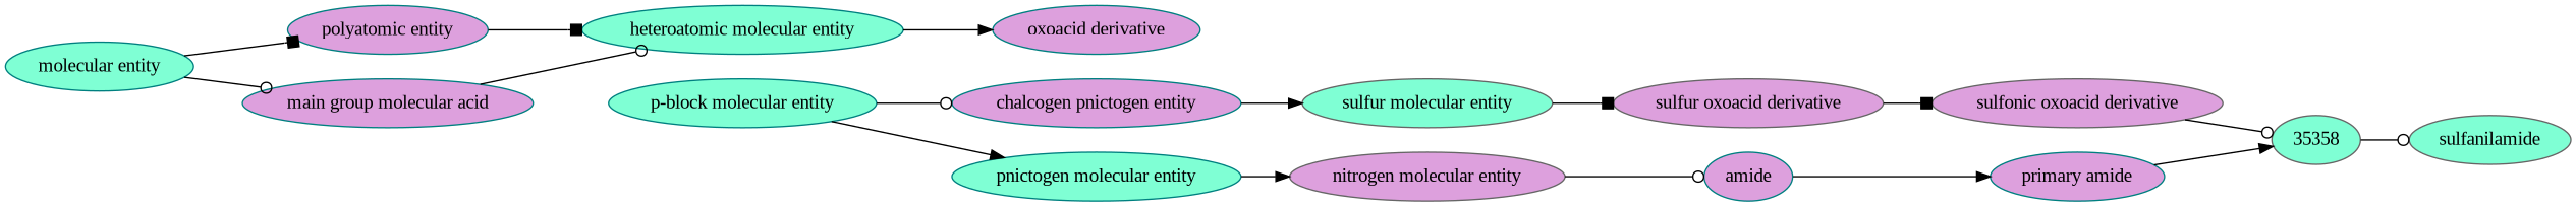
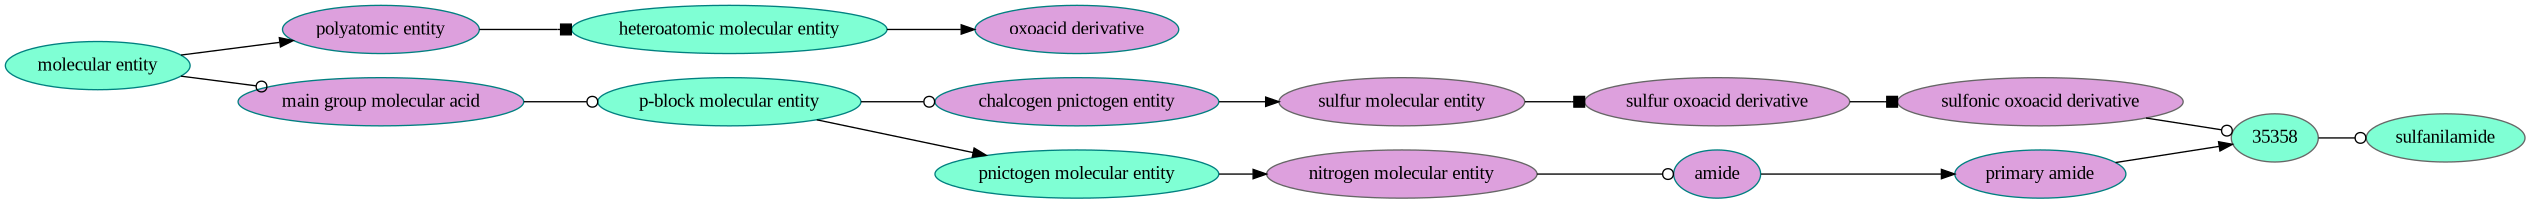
  digraph {
    fontname="Liberation Serif"
    rankdir=LR
    node [color=teal fillcolor=plum fontname="Liberation Serif" style=filled]
    edge [arrowhead=odot fontname="Liberation Serif"]
    n1 [color=gray40 fillcolor=aquamarine label=sulfanilamide]
    n2 [color=gray40 fillcolor=aquamarine label=35358]
    n3 [color=gray40 label="sulfonic oxoacid derivative"]
    n4 [label="primary amide"]
    n5 [color=gray40 label="sulfur oxoacid derivative"]
    n6 [label=amide]
    n7 [label="oxoacid derivative"]
-   n8 [color=gray40 fillcolor=aquamarine label="sulfur molecular entity"]
+   n8 [color=gray40 label="sulfur molecular entity"]
    n9 [color=gray40 label="nitrogen molecular entity"]
    n10 [fillcolor=aquamarine label="heteroatomic molecular entity"]
    n11 [label="chalcogen pnictogen entity"]
    n12 [fillcolor=aquamarine label="pnictogen molecular entity"]
    n13 [label="polyatomic entity"]
    n14 [fillcolor=aquamarine label="p-block molecular entity"]
    n15 [fillcolor=aquamarine label="molecular entity"]
    n16 [label="main group molecular acid"]
    n2 -> n1
    n3 -> n2
    n4 -> n2 [arrowhead=normal]
    n5 -> n3 [arrowhead=box]
    n6 -> n4 [arrowhead=normal]
    n8 -> n5 [arrowhead=box]
    n9 -> n6
    n10 -> n7 [arrowhead=normal]
    n11 -> n8 [arrowhead=normal]
    n12 -> n9 [arrowhead=normal]
    n13 -> n10 [arrowhead=box]
    n14 -> n11
    n14 -> n12 [arrowhead=normal]
-   n15 -> n13 [arrowhead=box]
+   n15 -> n13 [arrowhead=normal]
    n15 -> n16
-   n16 -> n10
+   n16 -> n14
  }
